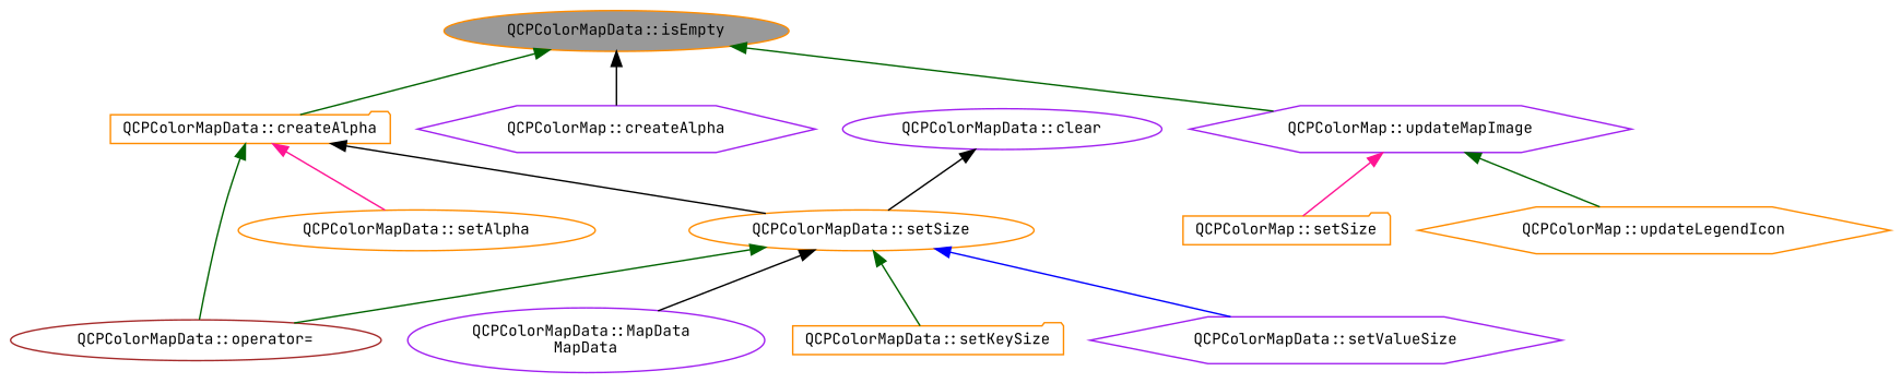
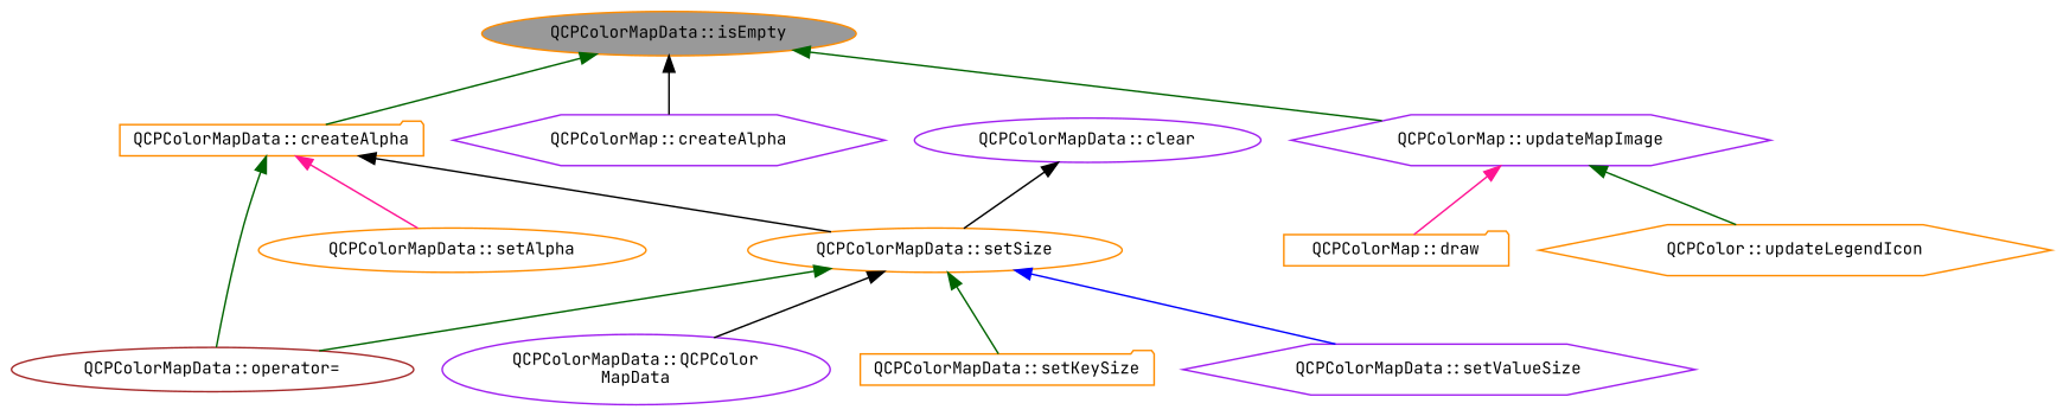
  digraph {
    fontname="JetBrains Mono"
    rankdir=TB
    node [color=darkorange fillcolor=white fontname="JetBrains Mono" fontsize=10 shape=ellipse style=filled]
    edge [color=darkgreen dir=back fontname="JetBrains Mono" fontsize=10 labelfontname=Helvetica labelfontsize=10 style=solid]
    n1 [fillcolor=grey60 fontcolor=black height=0.2 label="QCPColorMapData::isEmpty" width=0.4]
    n2 [height=0.2 label="QCPColorMapData::createAlpha" shape=folder width=0.4]
    n3 [color=purple height=0.2 label="QCPColorMap::createAlpha" shape=hexagon width=0.4]
    n4 [color=purple height=0.2 label="QCPColorMap::updateMapImage" shape=hexagon width=0.4]
    n5 [color=brown height=0.2 label="QCPColorMapData::operator=" width=0.4]
    n6 [height=0.2 label="QCPColorMapData::setAlpha" width=0.4]
    n7 [height=0.2 label="QCPColorMapData::setSize" width=0.4]
-   n8 [height=0.2 label="QCPColorMap::setSize" shape=folder width=0.4]
-   n9 [height=0.2 label="QCPColorMap::updateLegendIcon" shape=hexagon width=0.4]
-   n10 [color=purple height=0.2 label="QCPColorMapData::MapData\lMapData" width=0.4]
+   n8 [height=0.2 label="QCPColorMap::draw" shape=folder width=0.4]
+   n9 [height=0.2 label="QCPColor::updateLegendIcon" shape=hexagon width=0.4]
+   n10 [color=purple height=0.2 label="QCPColorMapData::QCPColor\lMapData" width=0.4]
    n11 [height=0.2 label="QCPColorMapData::setKeySize" shape=folder width=0.4]
    n12 [color=purple height=0.2 label="QCPColorMapData::setValueSize" shape=hexagon width=0.4]
    n13 [color=purple height=0.2 label="QCPColorMapData::clear" width=0.4]
    n1 -> n2
    n1 -> n3 [color=black]
    n1 -> n4
    n2 -> n5
    n2 -> n6 [color=deeppink]
    n2 -> n7 [color=black]
    n4 -> n8 [color=deeppink]
    n4 -> n9
    n7 -> n5
    n7 -> n10 [color=black]
    n7 -> n11
    n7 -> n12 [color=blue]
    n13 -> n7 [color=black]
  }
